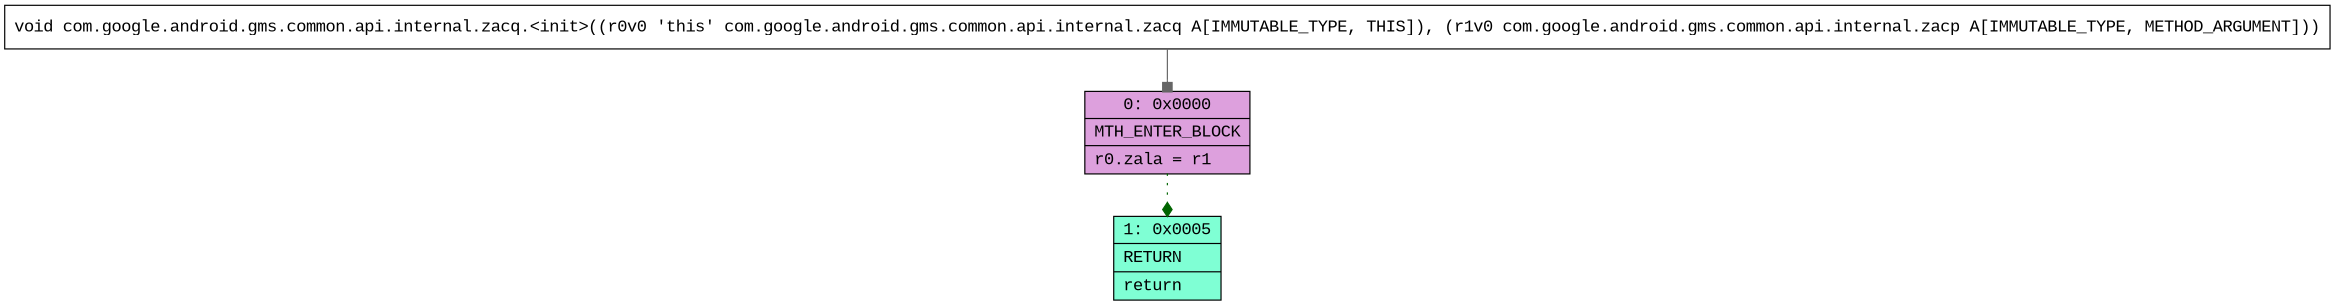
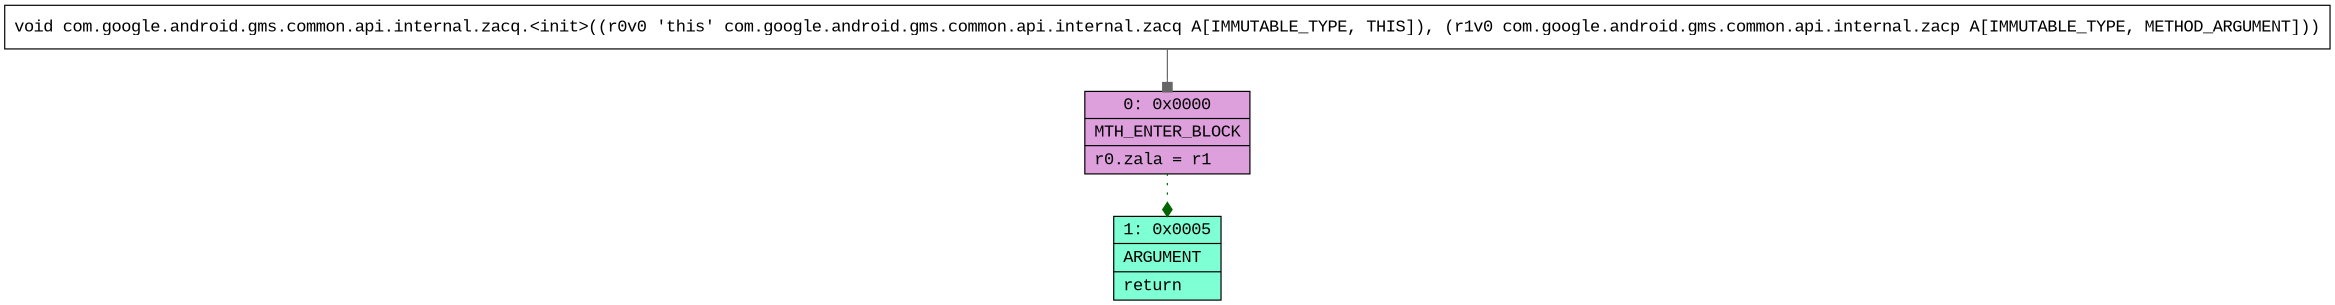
  digraph {
    fontname="Liberation Mono"
    node [shape=record style=filled fontname="Liberation Mono"]
    edge [fontname="Liberation Mono"]
    n1 [label="{0\:\ 0x0000|MTH_ENTER_BLOCK\l|r0.zala = r1\l}" fillcolor=plum]
-   n2 [label="{1\:\ 0x0005|RETURN\l|return\l}" fillcolor=aquamarine]
+   n2 [label="{1\:\ 0x0005|ARGUMENT\l|return\l}" fillcolor=aquamarine]
    n3 [label="{void com.google.android.gms.common.api.internal.zacq.\<init\>((r0v0 'this' com.google.android.gms.common.api.internal.zacq A[IMMUTABLE_TYPE, THIS]), (r1v0 com.google.android.gms.common.api.internal.zacp A[IMMUTABLE_TYPE, METHOD_ARGUMENT])) }" fillcolor=white]
    n1 -> n2 [color=darkgreen style=dotted arrowhead=diamond]
    n3 -> n1 [color=gray40 style=solid arrowhead=box]
  }
